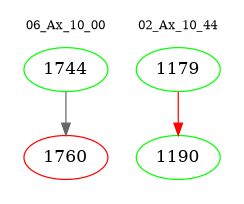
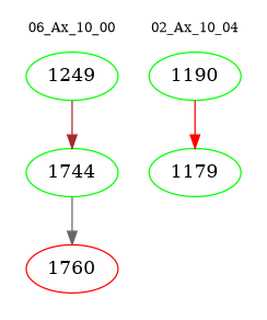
  digraph {
    node [color=green]
+   n1 [label=1249]
    n2 [label=1744]
    n3 [color=red label=1760]
    n4 [label=1190]
    n5 [label=1179]
    subgraph cluster_1 {
      color=white
      fontsize=10
      label="06_Ax_10_00"
+     n1
      n2
      n3
    }
    subgraph cluster_2 {
      color=white
      fontsize=10
-     label="02_Ax_10_44"
+     label="02_Ax_10_04"
      n4
      n5
    }
+   n1 -> n2 [color=brown]
    n2 -> n3 [color=gray40]
-   n5 -> n4 [color=red]
+   n4 -> n5 [color=red]
  }
